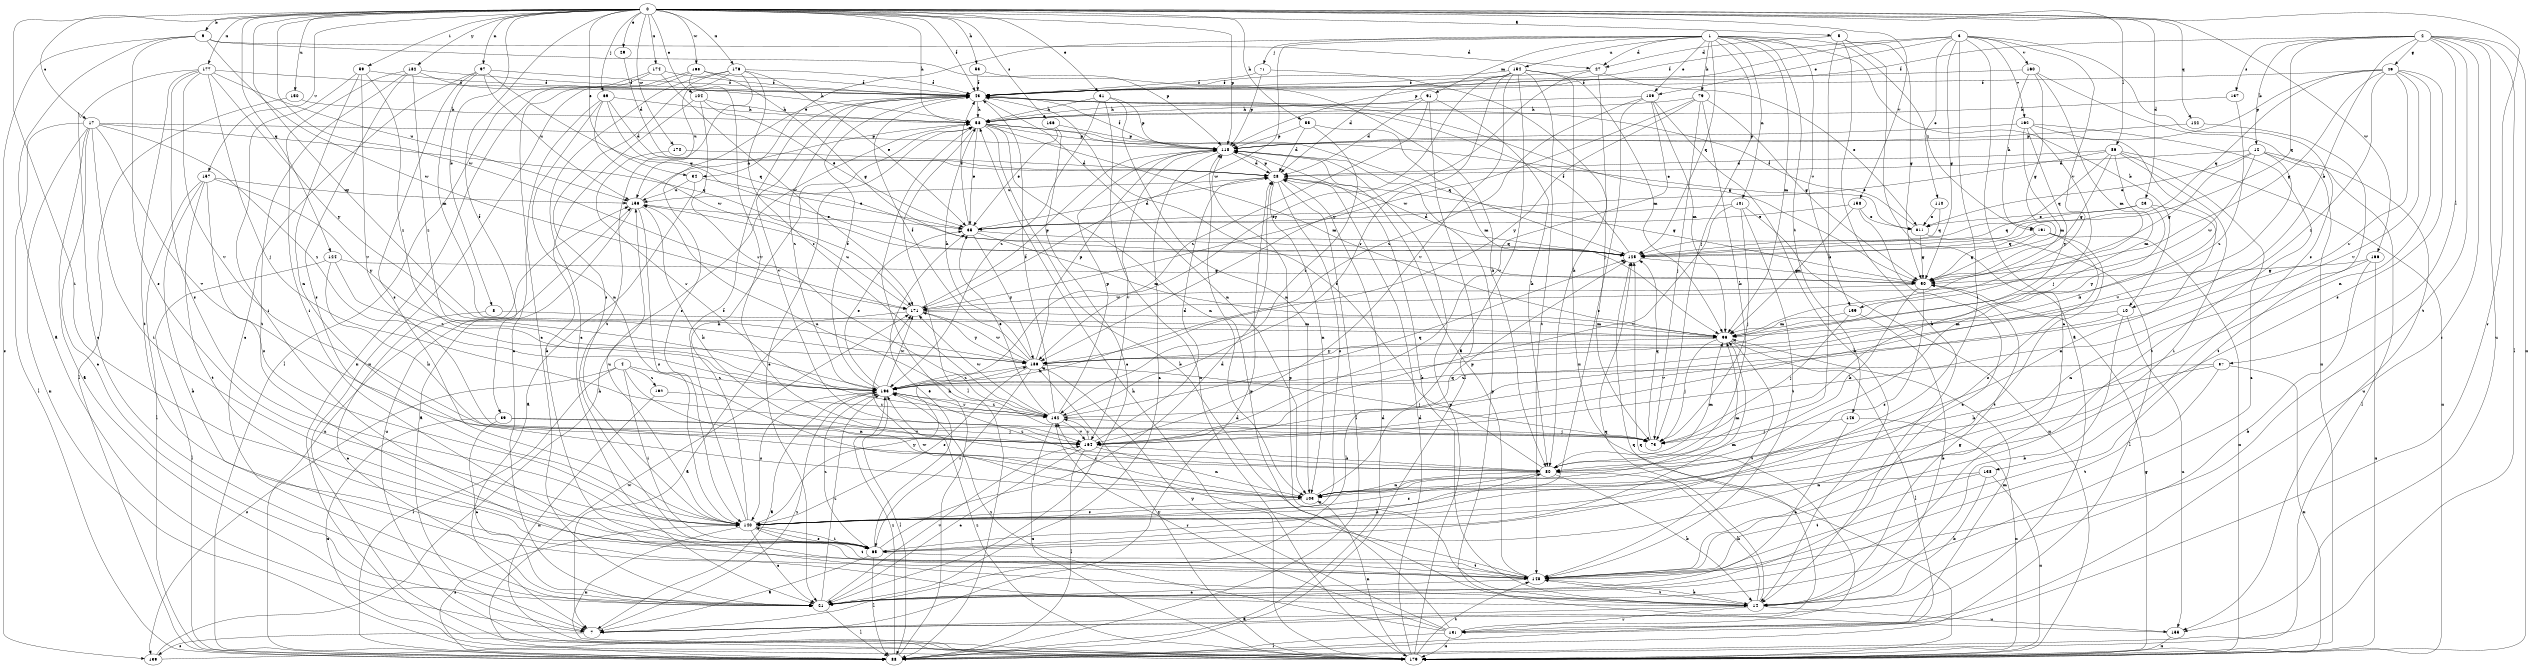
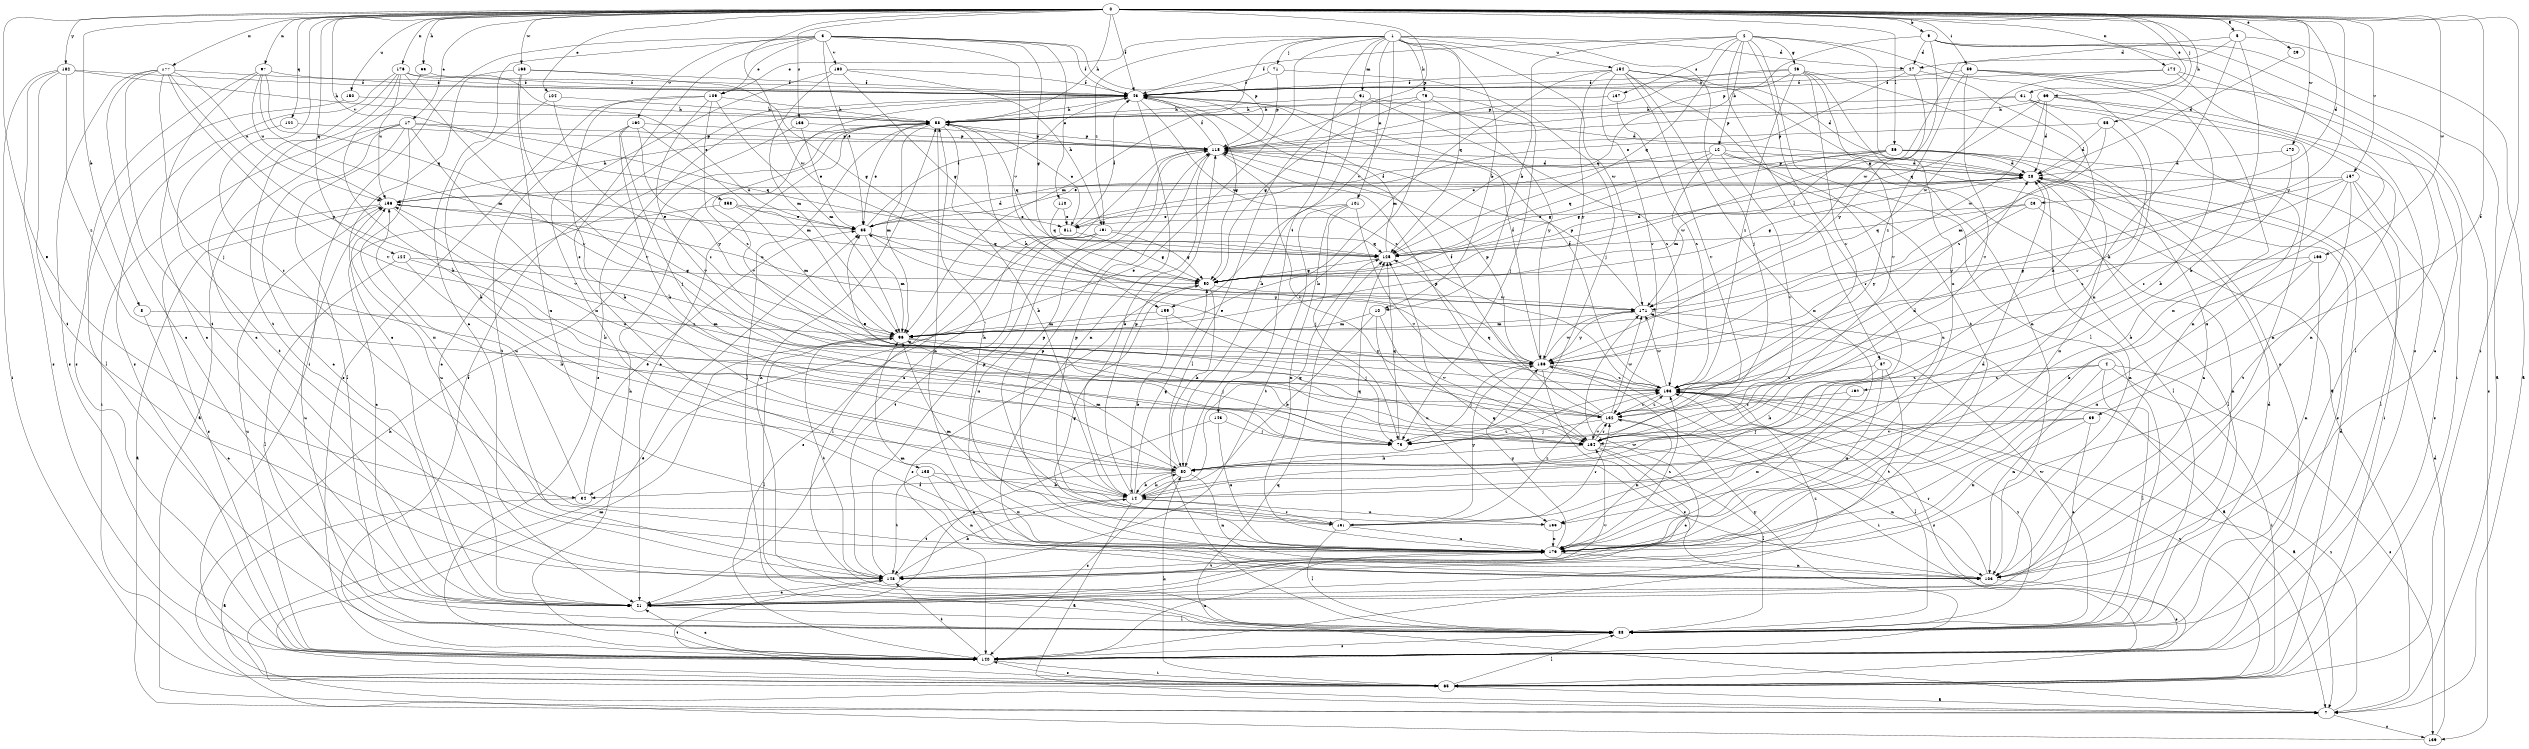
  strict digraph {
    0
    5
    8
    9
    17
    23
    29
    31
    34
    39
    43
    53
    55
    58
    59
    65
    69
    86
    97
    104
    118
    122
    124
    131
    136
    150
    157
-   158
+   158 [label=858]
    166
    168
    170
    171
    174
    176
    177
    182
    186
    27
    50
    7
    14
    80
    96
    21
    139
    140
    125
    88
    179
    164
    103
    n52 [label=811]
    28
    193
    35
    156
    73
    132
    148
    1
    10
    71
    79
    91
    101
    109
    143
    154
    159
    191
    155
    2
    12
    46
    87
    137
    3
    110
    138
    160
    162
    4
    192
    0 -> 5 [label=a]
    0 -> 8 [label=b]
    0 -> 9 [label=b]
    0 -> 17 [label=c]
    0 -> 23 [label=d]
    0 -> 29 [label=e]
    0 -> 31 [label=e]
    0 -> 34 [label=e]
    0 -> 39 [label=f]
    0 -> 43 [label=f]
    0 -> 53 [label=h]
    0 -> 55 [label=h]
    0 -> 58 [label=h]
    0 -> 59 [label=i]
    0 -> 65 [label=i]
    0 -> 69 [label=j]
    0 -> 86 [label=l]
    0 -> 97 [label=n]
    0 -> 104 [label=o]
    0 -> 118 [label=p]
    0 -> 122 [label=q]
    0 -> 124 [label=q]
    0 -> 131 [label=r]
    0 -> 136 [label=s]
    0 -> 150 [label=u]
    0 -> 157 [label=v]
    0 -> 158 [label=v]
    0 -> 166 [label=w]
    0 -> 168 [label=w]
    0 -> 170 [label=w]
    0 -> 171 [label=w]
    0 -> 174 [label=x]
    0 -> 176 [label=x]
    0 -> 177 [label=x]
    0 -> 182 [label=y]
    0 -> 186 [label=y]
    5 -> 27 [label=d]
    5 -> 50 [label=g]
    5 -> 7 [label=a]
    5 -> 14 [label=b]
    5 -> 80 [label=k]
    8 -> 96 [label=m]
    8 -> 21 [label=c]
    9 -> 118 [label=p]
    9 -> 171 [label=w]
    9 -> 27 [label=d]
    9 -> 7 [label=a]
    9 -> 139 [label=s]
    9 -> 140 [label=s]
    17 -> 65 [label=i]
    17 -> 118 [label=p]
    17 -> 7 [label=a]
    17 -> 21 [label=c]
    17 -> 125 [label=q]
    17 -> 88 [label=l]
    17 -> 179 [label=x]
    17 -> 164 [label=v]
    23 -> 186 [label=y]
    23 -> 125 [label=q]
    23 -> 103 [label=n]
    23 -> n52 [label=o]
    29 -> 28 [label=d]
    31 -> 58 [label=h]
    31 -> 118 [label=p]
    31 -> 179 [label=x]
    31 -> 103 [label=n]
    31 -> 193 [label=z]
    34 -> 7 [label=a]
    34 -> 35 [label=e]
    34 -> 156 [label=u]
    39 -> 21 [label=c]
    39 -> 179 [label=x]
    39 -> 164 [label=v]
    39 -> 73 [label=j]
    43 -> 58 [label=h]
    43 -> 50 [label=g]
    43 -> 140 [label=s]
    43 -> 164 [label=v]
    43 -> 103 [label=n]
    43 -> 193 [label=z]
    53 -> 43 [label=f]
    53 -> 80 [label=k]
    55 -> 118 [label=p]
    55 -> 96 [label=m]
    55 -> 28 [label=d]
    55 -> 132 [label=r]
    58 -> 118 [label=p]
    58 -> 14 [label=b]
    58 -> 96 [label=m]
    58 -> 21 [label=c]
    58 -> 125 [label=q]
    58 -> 88 [label=l]
    58 -> 103 [label=n]
    58 -> n52 [label=o]
    58 -> 35 [label=e]
    59 -> 43 [label=f]
    59 -> 65 [label=i]
+   59 -> 14 [label=b]
    59 -> 164 [label=v]
    59 -> 103 [label=n]
    59 -> 193 [label=z]
    65 -> 7 [label=a]
    65 -> 80 [label=k]
    65 -> 96 [label=m]
    65 -> 140 [label=s]
    65 -> 88 [label=l]
    65 -> 28 [label=d]
    65 -> 193 [label=z]
    65 -> 35 [label=e]
    65 -> 148 [label=t]
    69 -> 58 [label=h]
    69 -> 171 [label=w]
    69 -> 21 [label=c]
    69 -> 125 [label=q]
    69 -> 103 [label=n]
    69 -> 28 [label=d]
    86 -> 65 [label=i]
    86 -> 50 [label=g]
    86 -> 96 [label=m]
    86 -> 21 [label=c]
    86 -> 125 [label=q]
    86 -> 179 [label=x]
    86 -> 28 [label=d]
    86 -> 35 [label=e]
    97 -> 43 [label=f]
    97 -> 96 [label=m]
    97 -> 21 [label=c]
    97 -> 140 [label=s]
    97 -> 125 [label=q]
    97 -> 156 [label=u]
    104 -> 58 [label=h]
    104 -> 14 [label=b]
    104 -> 132 [label=r]
    118 -> 43 [label=f]
    118 -> 14 [label=b]
    118 -> 21 [label=c]
    118 -> 164 [label=v]
    118 -> 28 [label=d]
    122 -> 118 [label=p]
    122 -> 148 [label=t]
    124 -> 50 [label=g]
    124 -> 80 [label=k]
    124 -> 88 [label=l]
    124 -> 193 [label=z]
    131 -> 118 [label=p]
    131 -> 186 [label=y]
    131 -> 96 [label=m]
    131 -> 125 [label=q]
    131 -> 88 [label=l]
    131 -> 179 [label=x]
    131 -> 193 [label=z]
    131 -> 132 [label=r]
    136 -> 118 [label=p]
    136 -> 21 [label=c]
    136 -> 35 [label=e]
    150 -> 58 [label=h]
    150 -> 88 [label=l]
    157 -> 186 [label=y]
    157 -> 14 [label=b]
    157 -> 140 [label=s]
    157 -> 88 [label=l]
-   17 -> 193 [label=z]
+   157 -> 193 [label=z]
    157 -> 156 [label=u]
    157 -> 148 [label=t]
    158 -> 96 [label=m]
    158 -> 21 [label=c]
    158 -> n52 [label=o]
    158 -> 35 [label=e]
    166 -> 50 [label=g]
    166 -> 14 [label=b]
    166 -> 179 [label=x]
    166 -> 103 [label=n]
    168 -> 43 [label=f]
    168 -> 50 [label=g]
    168 -> 21 [label=c]
    168 -> 179 [label=x]
    168 -> 164 [label=v]
    170 -> 28 [label=d]
    170 -> 132 [label=r]
    171 -> 118 [label=p]
    171 -> 186 [label=y]
    171 -> 7 [label=a]
    171 -> 96 [label=m]
    171 -> 156 [label=u]
    174 -> 43 [label=f]
    174 -> 171 [label=w]
    174 -> 88 [label=l]
    174 -> 179 [label=x]
    176 -> 43 [label=f]
    176 -> 21 [label=c]
    176 -> 140 [label=s]
    176 -> 35 [label=e]
    176 -> 156 [label=u]
    176 -> 132 [label=r]
    176 -> 148 [label=t]
    177 -> 43 [label=f]
    177 -> 186 [label=y]
    177 -> 21 [label=c]
    177 -> 140 [label=s]
    177 -> 164 [label=v]
    177 -> 156 [label=u]
    177 -> 73 [label=j]
    177 -> 148 [label=t]
    182 -> 43 [label=f]
    182 -> 58 [label=h]
    182 -> 65 [label=i]
    182 -> 140 [label=s]
    182 -> 193 [label=z]
    182 -> 148 [label=t]
    186 -> 43 [label=f]
    186 -> 58 [label=h]
    186 -> 65 [label=i]
    186 -> 118 [label=p]
    186 -> 171 [label=w]
    186 -> 140 [label=s]
    186 -> 193 [label=z]
    186 -> 73 [label=j]
    27 -> 43 [label=f]
    27 -> 186 [label=y]
    27 -> 80 [label=k]
    27 -> n52 [label=o]
    50 -> 171 [label=w]
    50 -> 80 [label=k]
    50 -> 140 [label=s]
    7 -> 139 [label=s]
    7 -> 125 [label=q]
    7 -> 193 [label=z]
    14 -> 118 [label=p]
    14 -> 131 [label=r]
    14 -> 50 [label=g]
    14 -> 7 [label=a]
    14 -> 80 [label=k]
    14 -> 125 [label=q]
    14 -> 148 [label=t]
    14 -> 155 [label=u]
-   80 -> 43 [label=f]
+   80 -> 34 [label=f]
    80 -> 14 [label=b]
    80 -> 96 [label=m]
    80 -> 140 [label=s]
    80 -> 103 [label=n]
    80 -> 193 [label=z]
    96 -> 186 [label=y]
    96 -> 88 [label=l]
    96 -> 73 [label=j]
    96 -> 148 [label=t]
    21 -> 88 [label=l]
    21 -> 164 [label=v]
    21 -> 193 [label=z]
    139 -> 58 [label=h]
    139 -> 28 [label=d]
    140 -> 43 [label=f]
    140 -> 58 [label=h]
    140 -> 65 [label=i]
    140 -> 186 [label=y]
    140 -> 21 [label=c]
    140 -> 179 [label=x]
    140 -> 156 [label=u]
    140 -> 148 [label=t]
    125 -> 43 [label=f]
    125 -> 50 [label=g]
    125 -> 28 [label=d]
    88 -> 58 [label=h]
    88 -> 171 [label=w]
    88 -> 140 [label=s]
    88 -> 28 [label=d]
    88 -> 193 [label=z]
    88 -> 156 [label=u]
    179 -> 58 [label=h]
    179 -> 118 [label=p]
    179 -> 186 [label=y]
    179 -> 50 [label=g]
    179 -> 103 [label=n]
    179 -> 28 [label=d]
    179 -> 193 [label=z]
    179 -> 156 [label=u]
    179 -> 148 [label=t]
    164 -> 80 [label=k]
    164 -> 21 [label=c]
    164 -> 88 [label=l]
    164 -> 103 [label=n]
    164 -> 28 [label=d]
    164 -> 132 [label=r]
    103 -> 96 [label=m]
    103 -> 140 [label=s]
    103 -> 125 [label=q]
    103 -> 132 [label=r]
    n52 -> 43 [label=f]
    n52 -> 50 [label=g]
    n52 -> 88 [label=l]
    28 -> 118 [label=p]
    28 -> 50 [label=g]
    28 -> 140 [label=s]
    28 -> 88 [label=l]
    28 -> 103 [label=n]
    28 -> 156 [label=u]
    193 -> 43 [label=f]
    193 -> 171 [label=w]
    193 -> 7 [label=a]
    193 -> 140 [label=s]
    193 -> 88 [label=l]
    193 -> 35 [label=e]
    193 -> 132 [label=r]
    35 -> 43 [label=f]
    35 -> 186 [label=y]
    35 -> 96 [label=m]
    35 -> 125 [label=q]
    35 -> 28 [label=d]
    156 -> 58 [label=h]
    156 -> 7 [label=a]
    156 -> 80 [label=k]
    156 -> 140 [label=s]
    156 -> 35 [label=e]
    73 -> 125 [label=q]
    73 -> 156 [label=u]
    132 -> 43 [label=f]
    132 -> 118 [label=p]
    132 -> 171 [label=w]
    132 -> 125 [label=q]
    132 -> 179 [label=x]
    132 -> 164 [label=v]
    132 -> 193 [label=z]
    132 -> 35 [label=e]
    132 -> 73 [label=j]
    148 -> 118 [label=p]
    148 -> 171 [label=w]
    148 -> 14 [label=b]
    148 -> 21 [label=c]
    1 -> 34 [label=e]
    1 -> 171 [label=w]
    1 -> 27 [label=d]
    1 -> 96 [label=m]
    1 -> 125 [label=q]
    1 -> 73 [label=j]
    1 -> 10 [label=b]
    1 -> 71 [label=j]
    1 -> 79 [label=k]
    1 -> 91 [label=m]
    1 -> 101 [label=n]
    1 -> 109 [label=o]
    1 -> 143 [label=t]
    1 -> 154 [label=u]
    1 -> 159 [label=v]
    1 -> 191 [label=z]
    10 -> 14 [label=b]
    10 -> 96 [label=m]
    10 -> 164 [label=v]
    10 -> 155 [label=u]
    71 -> 43 [label=f]
    71 -> 118 [label=p]
    71 -> 73 [label=j]
    79 -> 58 [label=h]
-   79 -> 171 [label=w]
    79 -> 186 [label=y]
    79 -> 50 [label=g]
    79 -> 80 [label=k]
    79 -> 73 [label=j]
    91 -> 58 [label=h]
    91 -> 80 [label=k]
    91 -> 88 [label=l]
    91 -> 28 [label=d]
    91 -> 193 [label=z]
    101 -> 179 [label=x]
    101 -> 164 [label=v]
    101 -> 35 [label=e]
    101 -> 73 [label=j]
    101 -> 148 [label=t]
    109 -> 58 [label=h]
    109 -> 14 [label=b]
    109 -> 96 [label=m]
    109 -> 140 [label=s]
    109 -> 164 [label=v]
    109 -> 193 [label=z]
    143 -> 21 [label=c]
    143 -> 179 [label=x]
    143 -> 73 [label=j]
    154 -> 43 [label=f]
    154 -> 186 [label=y]
    154 -> 7 [label=a]
    154 -> 96 [label=m]
    154 -> 179 [label=x]
    154 -> 164 [label=v]
    154 -> 28 [label=d]
    154 -> 132 [label=r]
    154 -> 148 [label=t]
    159 -> 14 [label=b]
    159 -> 96 [label=m]
    159 -> 73 [label=j]
    191 -> 50 [label=g]
    191 -> 140 [label=s]
    191 -> 125 [label=q]
    191 -> 179 [label=x]
    191 -> 148 [label=t]
    155 -> 118 [label=p]
    155 -> 179 [label=x]
    2 -> 43 [label=f]
    2 -> 131 [label=r]
    2 -> 125 [label=q]
    2 -> 88 [label=l]
    2 -> 179 [label=x]
-   2 -> 148 [label=t]
    2 -> 10 [label=b]
    2 -> 155 [label=u]
    2 -> 12 [label=b]
    2 -> 46 [label=g]
    2 -> 87 [label=l]
    2 -> 137 [label=s]
    12 -> 171 [label=w]
    12 -> 50 [label=g]
    12 -> 88 [label=l]
    12 -> 164 [label=v]
    12 -> n52 [label=o]
    12 -> 28 [label=d]
    12 -> 155 [label=u]
    46 -> 43 [label=f]
    46 -> 118 [label=p]
-   46 -> 50 [label=g]
    46 -> 140 [label=s]
    46 -> 125 [label=q]
    46 -> 164 [label=v]
    46 -> 103 [label=n]
    46 -> 193 [label=z]
    46 -> 132 [label=r]
    87 -> 80 [label=k]
    87 -> 179 [label=x]
    87 -> 193 [label=z]
    87 -> 148 [label=t]
    137 -> 58 [label=h]
    137 -> 193 [label=z]
    3 -> 43 [label=f]
    3 -> 65 [label=i]
    3 -> 118 [label=p]
    3 -> 50 [label=g]
    3 -> 21 [label=c]
-   104 -> 35 [label=e]
+   3 -> 35 [label=e]
    3 -> 109 [label=o]
    3 -> 159 [label=v]
    3 -> 110 [label=o]
    3 -> 138 [label=s]
    3 -> 160 [label=v]
    3 -> 162 [label=v]
    110 -> 125 [label=q]
    110 -> n52 [label=o]
    138 -> 14 [label=b]
    138 -> 179 [label=x]
    138 -> 103 [label=n]
    138 -> 148 [label=t]
    160 -> 43 [label=f]
    160 -> 50 [label=g]
    160 -> 96 [label=m]
    160 -> 179 [label=x]
    160 -> 191 [label=h]
    162 -> 118 [label=p]
    162 -> 186 [label=y]
    162 -> 80 [label=k]
    162 -> 96 [label=m]
    162 -> 73 [label=j]
    162 -> 148 [label=t]
    4 -> 65 [label=i]
    4 -> 139 [label=s]
    4 -> 88 [label=l]
    4 -> 103 [label=n]
    4 -> 193 [label=z]
    4 -> 192 [label=z]
    192 -> 179 [label=x]
    192 -> 132 [label=r]
  }
